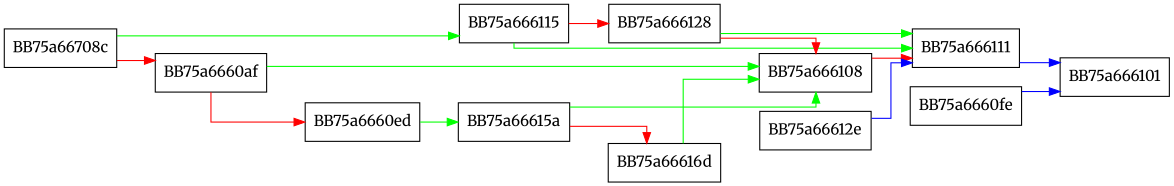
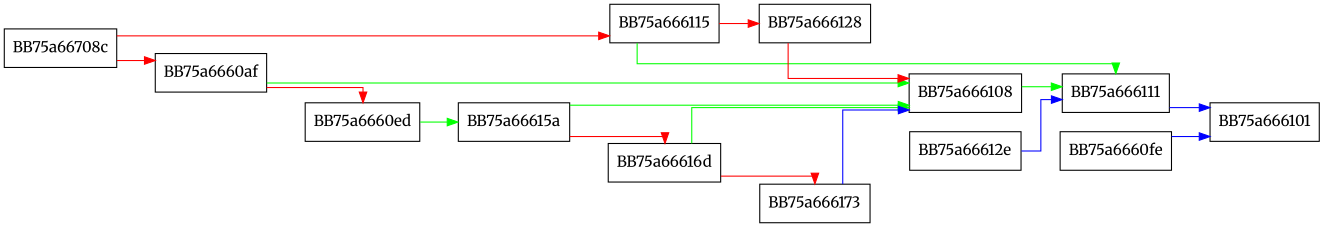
  digraph {
    fontname=Merriweather
    rankdir=LR
    splines=ortho
    node [fontname=Merriweather shape=box]
    edge [color=green fontname=Merriweather]
    n1 [label=BB75a66708c]
    BB75a666115
    BB75a6660af
    BB75a666111
    BB75a666128
    BB75a666108
    BB75a6660ed
    BB75a666101
    BB75a66615a
    BB75a66616d
+   BB75a666173
    BB75a6660fe
    BB75a66612e
-   n1 -> BB75a666115
+   n1 -> BB75a666115 [color=red]
    n1 -> BB75a6660af [color=red]
    BB75a666115 -> BB75a666111
    BB75a666115 -> BB75a666128 [color=red]
    BB75a6660af -> BB75a666108
    BB75a6660af -> BB75a6660ed [color=red]
    BB75a666111 -> BB75a666101 [color=blue]
-   BB75a666128 -> BB75a666111
    BB75a666128 -> BB75a666108 [color=red]
-   BB75a666108 -> BB75a666111 [color=red]
+   BB75a666108 -> BB75a666111
    BB75a6660ed -> BB75a66615a
    BB75a66615a -> BB75a666108
    BB75a66615a -> BB75a66616d [color=red]
    BB75a66616d -> BB75a666108
+   BB75a66616d -> BB75a666173 [color=red]
+   BB75a666173 -> BB75a666108 [color=blue]
    BB75a6660fe -> BB75a666101 [color=blue]
    BB75a66612e -> BB75a666111 [color=blue]
  }
